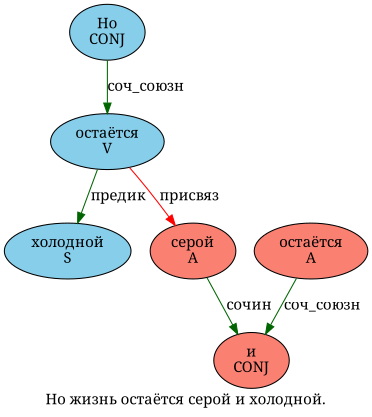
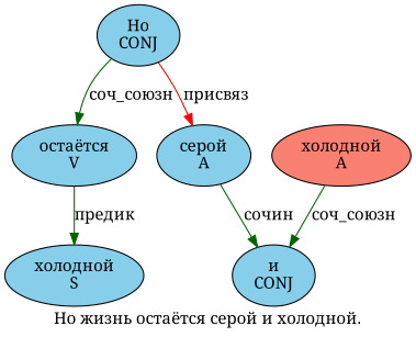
  digraph {
    fontname="Noto Serif"
    label="Но жизнь остаётся серой и холодной."
    node [fillcolor=skyblue fontname="Noto Serif" penwidth=1 shape=ellipse style=filled]
    edge [color=darkgreen fontname="Noto Serif"]
    n1 [label="Но\nCONJ"]
    n2 [label="остаётся\nV"]
    n3 [label="холодной\nS"]
-   n4 [fillcolor=salmon label="серой\nA"]
-   n5 [fillcolor=salmon label="и\nCONJ"]
-   n6 [fillcolor=salmon label="остаётся\nA"]
+   n4 [label="серой\nA"]
+   n5 [label="и\nCONJ"]
+   n6 [fillcolor=salmon label="холодной\nA"]
    n1 -> n2 [label="соч_союзн"]
    n2 -> n3 [label="предик"]
-   n2 -> n4 [color=red label="присвяз"]
+   n1 -> n4 [color=red label="присвяз"]
    n4 -> n5 [label="сочин"]
    n6 -> n5 [label="соч_союзн"]
  }
